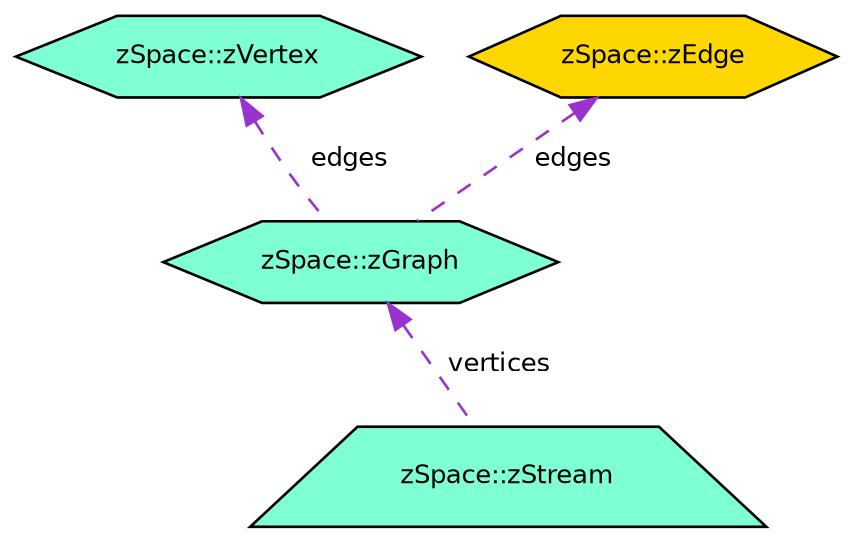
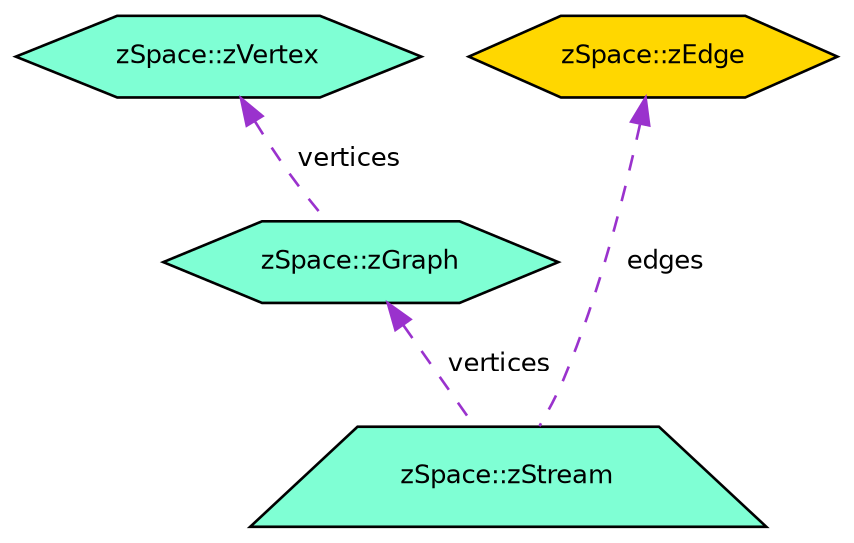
  digraph {
    node [color=black fillcolor=aquamarine fontname=Helvetica fontsize=10 shape=hexagon style=filled]
    edge [color=darkorchid3 dir=back fontname=Helvetica fontsize=10 labelfontname=Helvetica labelfontsize=10 style=dashed]
    n1 [fontcolor=black height=0.2 label="zSpace::zStream" shape=trapezium width=0.4]
    n2 [height=0.2 label="zSpace::zGraph" width=0.4]
    n3 [height=0.2 label="zSpace::zVertex" width=0.4]
    n4 [fillcolor=gold height=0.2 label="zSpace::zEdge" width=0.4]
    n2 -> n1 [label=" vertices"]
-   n3 -> n2 [label=" edges"]
-   n4 -> n2 [label=" edges"]
+   n3 -> n2 [label=" vertices"]
+   n4 -> n1 [label=" edges"]
  }
